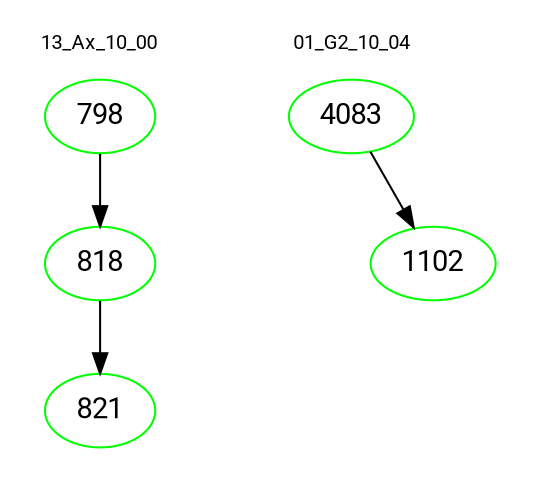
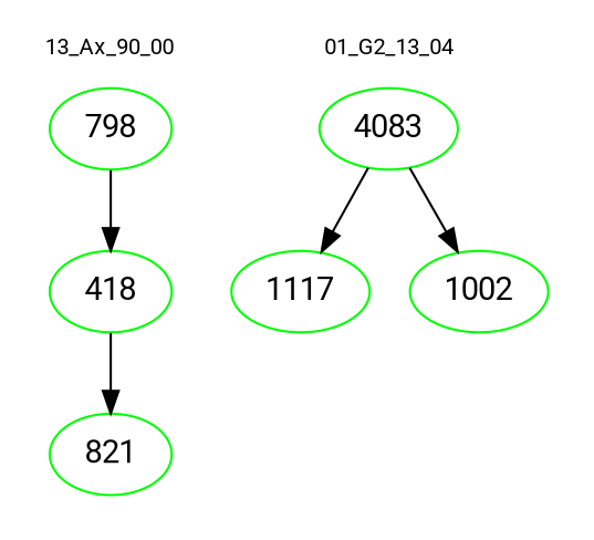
  digraph {
    fontname=Roboto
    node [color=green fontname=Roboto]
    edge [color=black fontname=Roboto]
    n1 [label=798]
    n2 [label=821]
-   n3 [label=818]
+   n3 [label=418]
    n4 [label=4083]
-   n6 [label=1102]
+   n5 [label=1117]
+   n6 [label=1002]
    subgraph cluster_1 {
      color=white
      fontsize=10
-     label="13_Ax_10_00"
+     label="13_Ax_90_00"
      n1
      n2
      n3
    }
    subgraph cluster_2 {
      color=white
      fontsize=10
-     label="01_G2_10_04"
+     label="01_G2_13_04"
      n4
+     n5
      n6
    }
    n1 -> n3
    n3 -> n2
+   n4 -> n5
    n4 -> n6
  }
